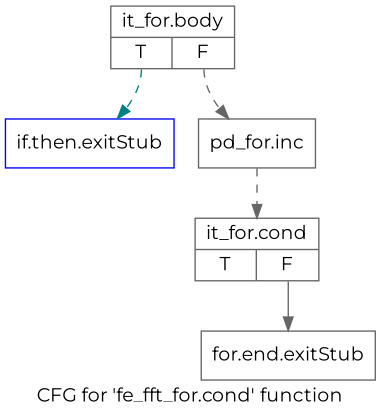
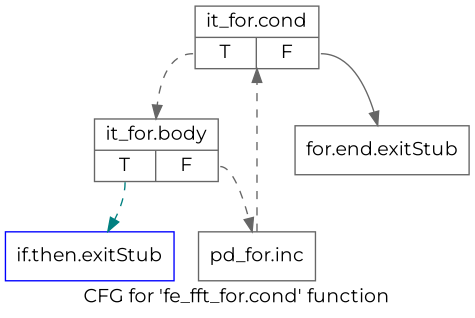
  digraph {
    fontname=Montserrat
    label="CFG for 'fe_fft_for.cond' function"
    node [color=gray40 fontname=Montserrat shape=record]
    edge [color=gray40 fontname=Montserrat style=dashed tailport=s1]
    n1 [label="{it_for.cond|{<s0>T|<s1>F}}"]
    n2 [label="{for.end.exitStub}"]
    n3 [label="{it_for.body|{<s0>T|<s1>F}}"]
    n4 [color=blue label="{if.then.exitStub}"]
    n5 [label="{pd_for.inc}"]
    n1 -> n2 [style=solid]
+   n1 -> n3 [tailport=s0]
    n3 -> n4 [color=teal tailport=s0]
    n3 -> n5
    n5 -> n1 [tailport=""]
  }
